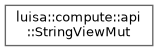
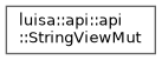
  digraph {
    rankdir=LR
-   n1 [color=grey40 fillcolor=white fontname=Helvetica fontsize=10 height=0.2 label="luisa::compute::api\l::StringViewMut" shape=box style=filled width=0.4]
+   n1 [color=grey40 fillcolor=white fontname=Helvetica fontsize=10 height=0.2 label="luisa::api::api\l::StringViewMut" shape=box style=filled width=0.4]
  }
